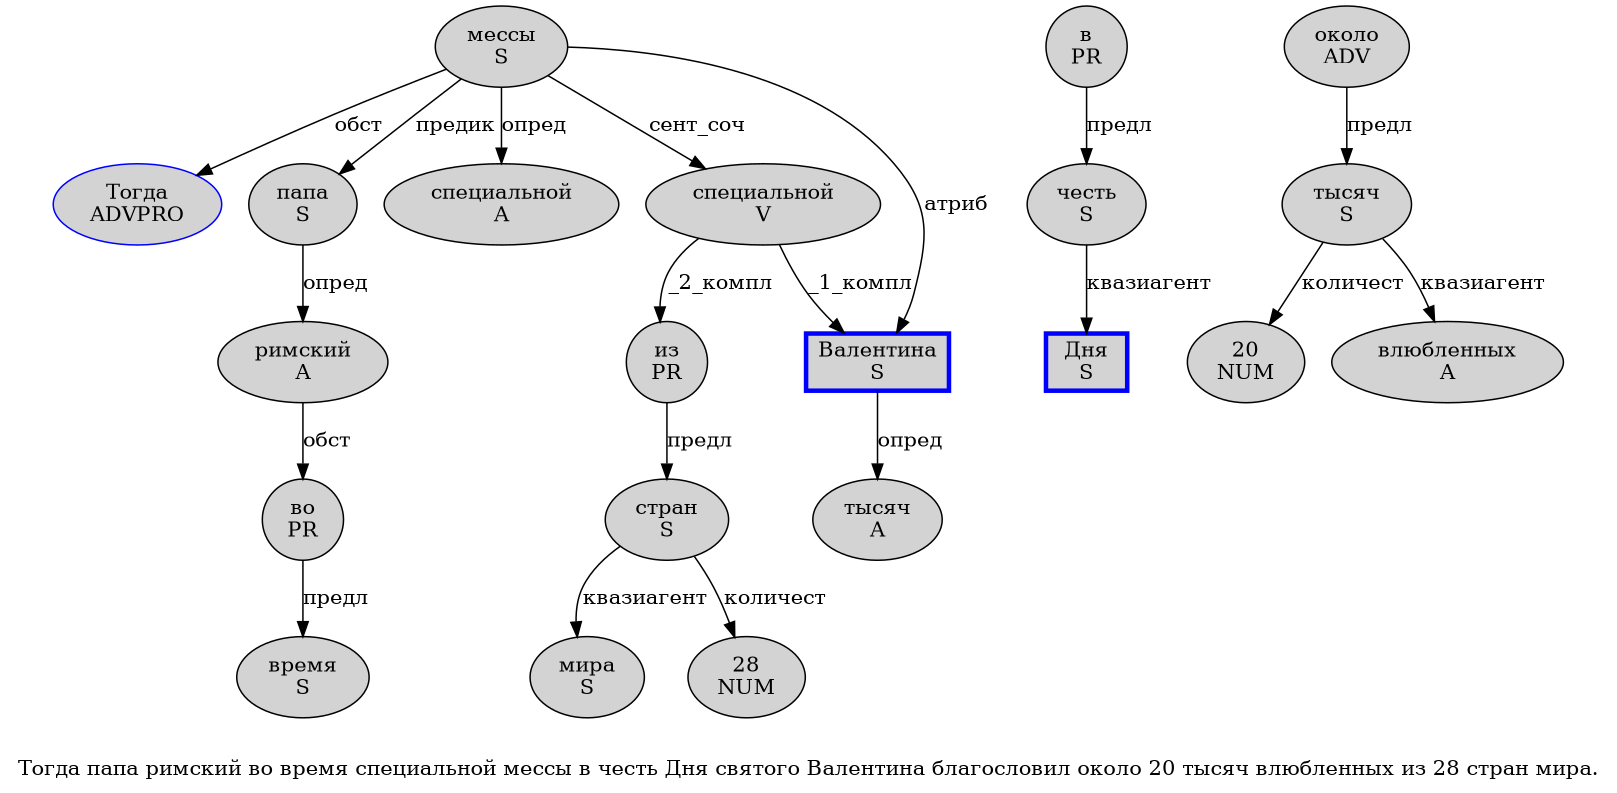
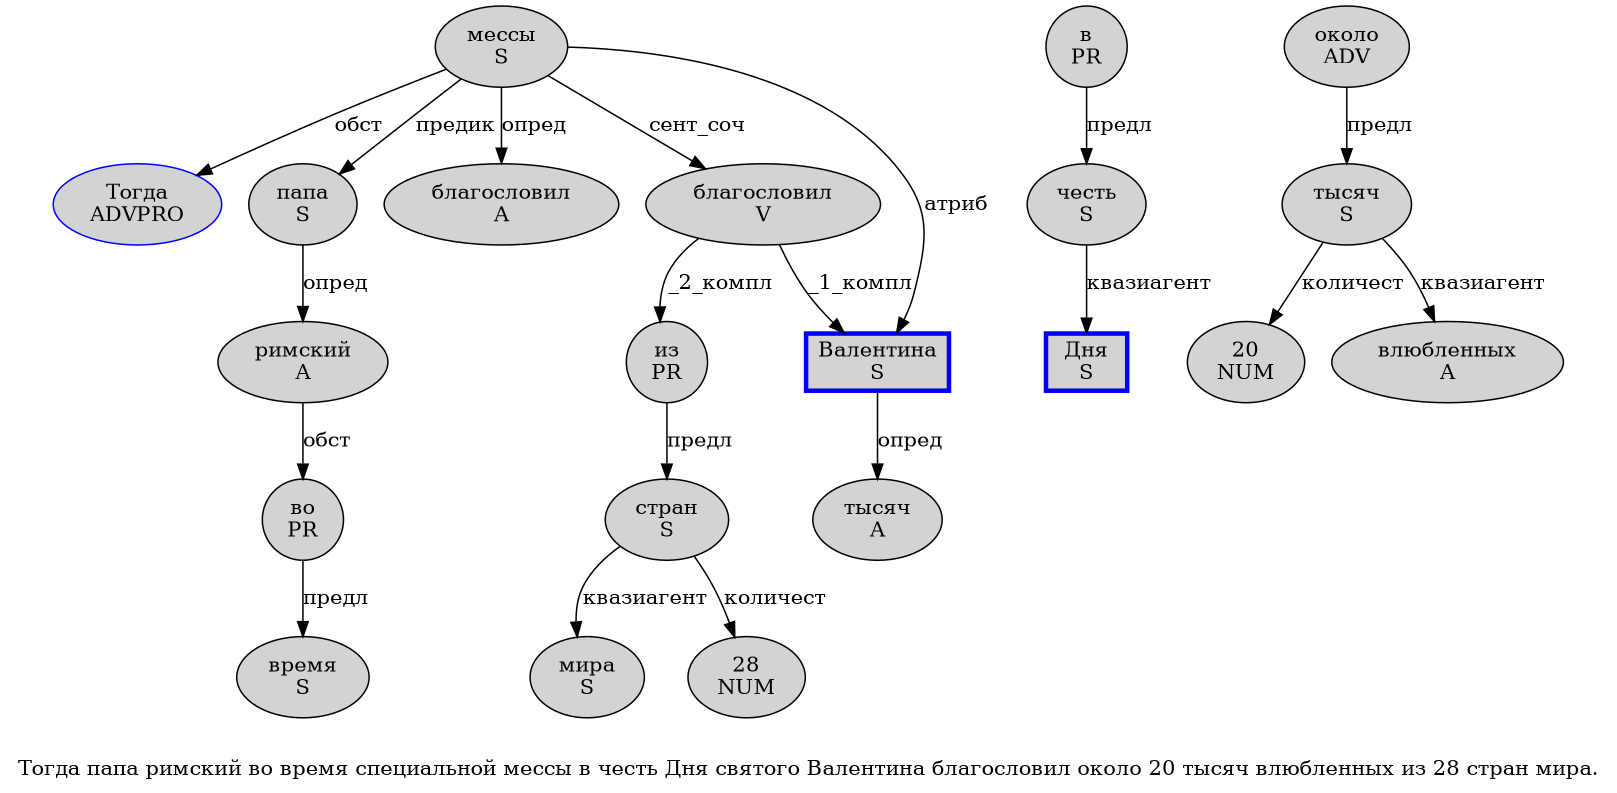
  digraph {
    label="Тогда папа римский во время специальной мессы в честь Дня святого Валентина благословил около 20 тысяч влюбленных из 28 стран мира."
    node [fillcolor=lightgray penwidth=1 shape=ellipse style=filled]
    n1 [color=blue label="Тогда\nADVPRO"]
    n2 [label="папа\nS"]
    n3 [label="римский\nA"]
    n4 [label="во\nPR"]
    n5 [label="время\nS"]
-   n6 [label="специальной\nA"]
+   n6 [label="благословил\nA"]
    n7 [label="мессы\nS"]
-   n8 [label="специальной\nV"]
+   n8 [label="благословил\nV"]
    n9 [color=blue label="Валентина\nS" penwidth=3 shape=box]
    n10 [label="в\nPR"]
    n11 [label="честь\nS"]
    n12 [label="из\nPR"]
    n13 [color=blue label="Дня\nS" penwidth=3 shape=box]
    n14 [label="тысяч\nA"]
    n15 [label="около\nADV"]
    n16 [label="тысяч\nS"]
    n17 [label="стран\nS"]
    n18 [label="20\nNUM"]
    n19 [label="влюбленных\nA"]
    n20 [label="28\nNUM"]
    n21 [label="мира\nS"]
    n2 -> n3 [label="опред"]
    n3 -> n4 [label="обст"]
    n4 -> n5 [label="предл"]
    n7 -> n1 [label="обст"]
    n7 -> n2 [label="предик"]
    n7 -> n6 [label="опред"]
    n7 -> n8 [label="сент_соч"]
    n7 -> n9 [label="атриб"]
    n8 -> n9 [label="_1_компл"]
    n8 -> n12 [label="_2_компл"]
    n9 -> n14 [label="опред"]
    n10 -> n11 [label="предл"]
    n11 -> n13 [label="квазиагент"]
    n12 -> n17 [label="предл"]
    n15 -> n16 [label="предл"]
    n16 -> n18 [label="количест"]
    n16 -> n19 [label="квазиагент"]
    n17 -> n20 [label="количест"]
    n17 -> n21 [label="квазиагент"]
  }
